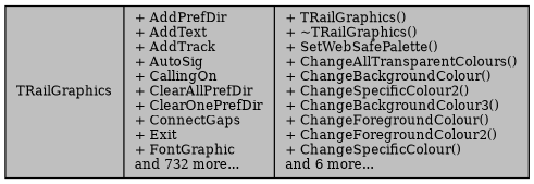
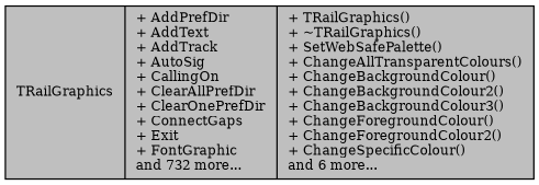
  digraph {
    rankdir=LR
    fontname="DejaVu Serif"
-   n1 [color=black fillcolor=grey75 fontcolor=black fontname="DejaVu Serif" fontsize=10 height=0.2 label="{TRailGraphics\n|+ AddPrefDir\l+ AddText\l+ AddTrack\l+ AutoSig\l+ CallingOn\l+ ClearAllPrefDir\l+ ClearOnePrefDir\l+ ConnectGaps\l+ Exit\l+ FontGraphic\land 732 more...\l|+ TRailGraphics()\l+ ~TRailGraphics()\l+ SetWebSafePalette()\l+ ChangeAllTransparentColours()\l+ ChangeBackgroundColour()\l+ ChangeSpecificColour2()\l+ ChangeBackgroundColour3()\l+ ChangeForegroundColour()\l+ ChangeForegroundColour2()\l+ ChangeSpecificColour()\land 6 more...\l}" shape=record style=filled width=0.4]
+   n1 [color=black fillcolor=grey75 fontcolor=black fontname="DejaVu Serif" fontsize=10 height=0.2 label="{TRailGraphics\n|+ AddPrefDir\l+ AddText\l+ AddTrack\l+ AutoSig\l+ CallingOn\l+ ClearAllPrefDir\l+ ClearOnePrefDir\l+ ConnectGaps\l+ Exit\l+ FontGraphic\land 732 more...\l|+ TRailGraphics()\l+ ~TRailGraphics()\l+ SetWebSafePalette()\l+ ChangeAllTransparentColours()\l+ ChangeBackgroundColour()\l+ ChangeBackgroundColour2()\l+ ChangeBackgroundColour3()\l+ ChangeForegroundColour()\l+ ChangeForegroundColour2()\l+ ChangeSpecificColour()\land 6 more...\l}" shape=record style=filled width=0.4]
  }
